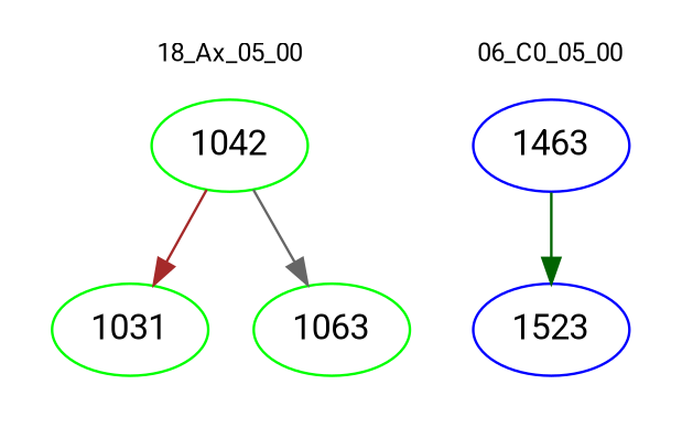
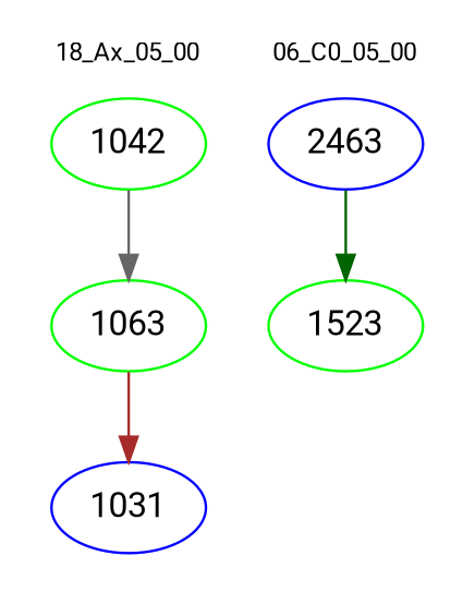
  digraph {
    fontname=Roboto
    node [color=blue fontname=Roboto]
    edge [fontname=Roboto]
    n1 [color=green label=1042]
-   n2 [color=green label=1031]
+   n2 [label=1031]
    n3 [color=green label=1063]
-   n4 [label=1463]
-   n5 [label=1523]
+   n4 [label=2463]
+   n5 [color=green label=1523]
    subgraph cluster_1 {
      color=white
      fontsize=10
      label="18_Ax_05_00"
      n1
      n2
      n3
    }
    subgraph cluster_2 {
      color=white
      fontsize=10
      label="06_C0_05_00"
      n4
      n5
    }
-   n1 -> n2 [color=brown]
+   n3 -> n2 [color=brown]
    n1 -> n3 [color=gray40]
    n4 -> n5 [color=darkgreen]
  }
